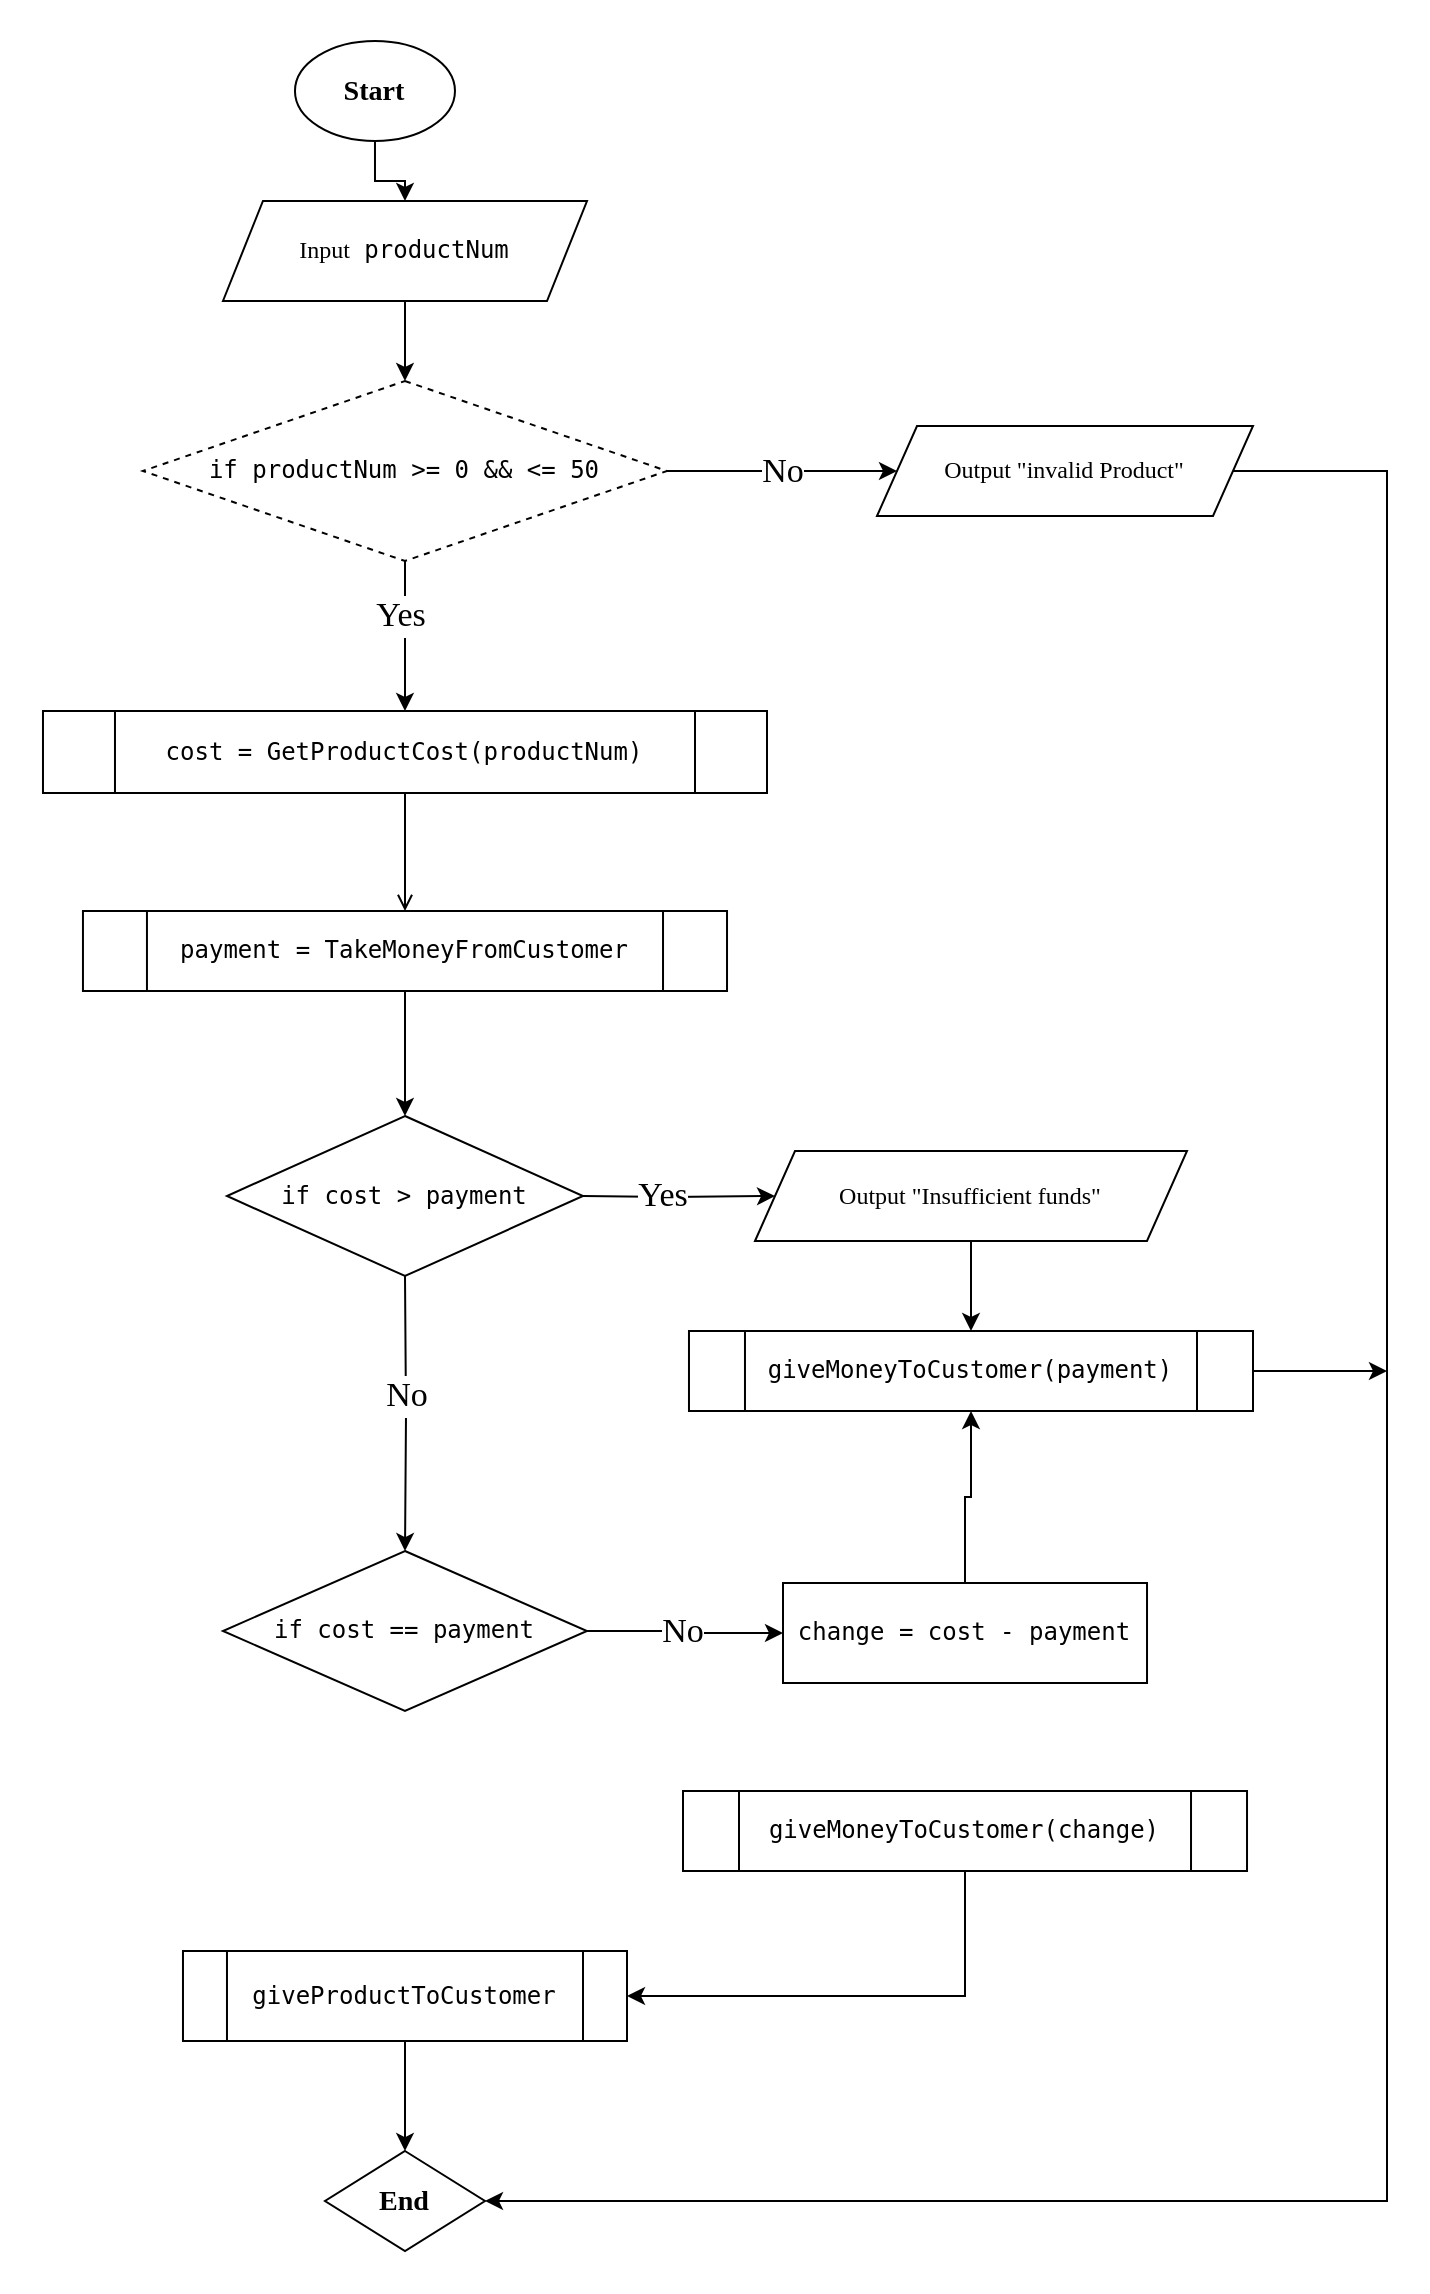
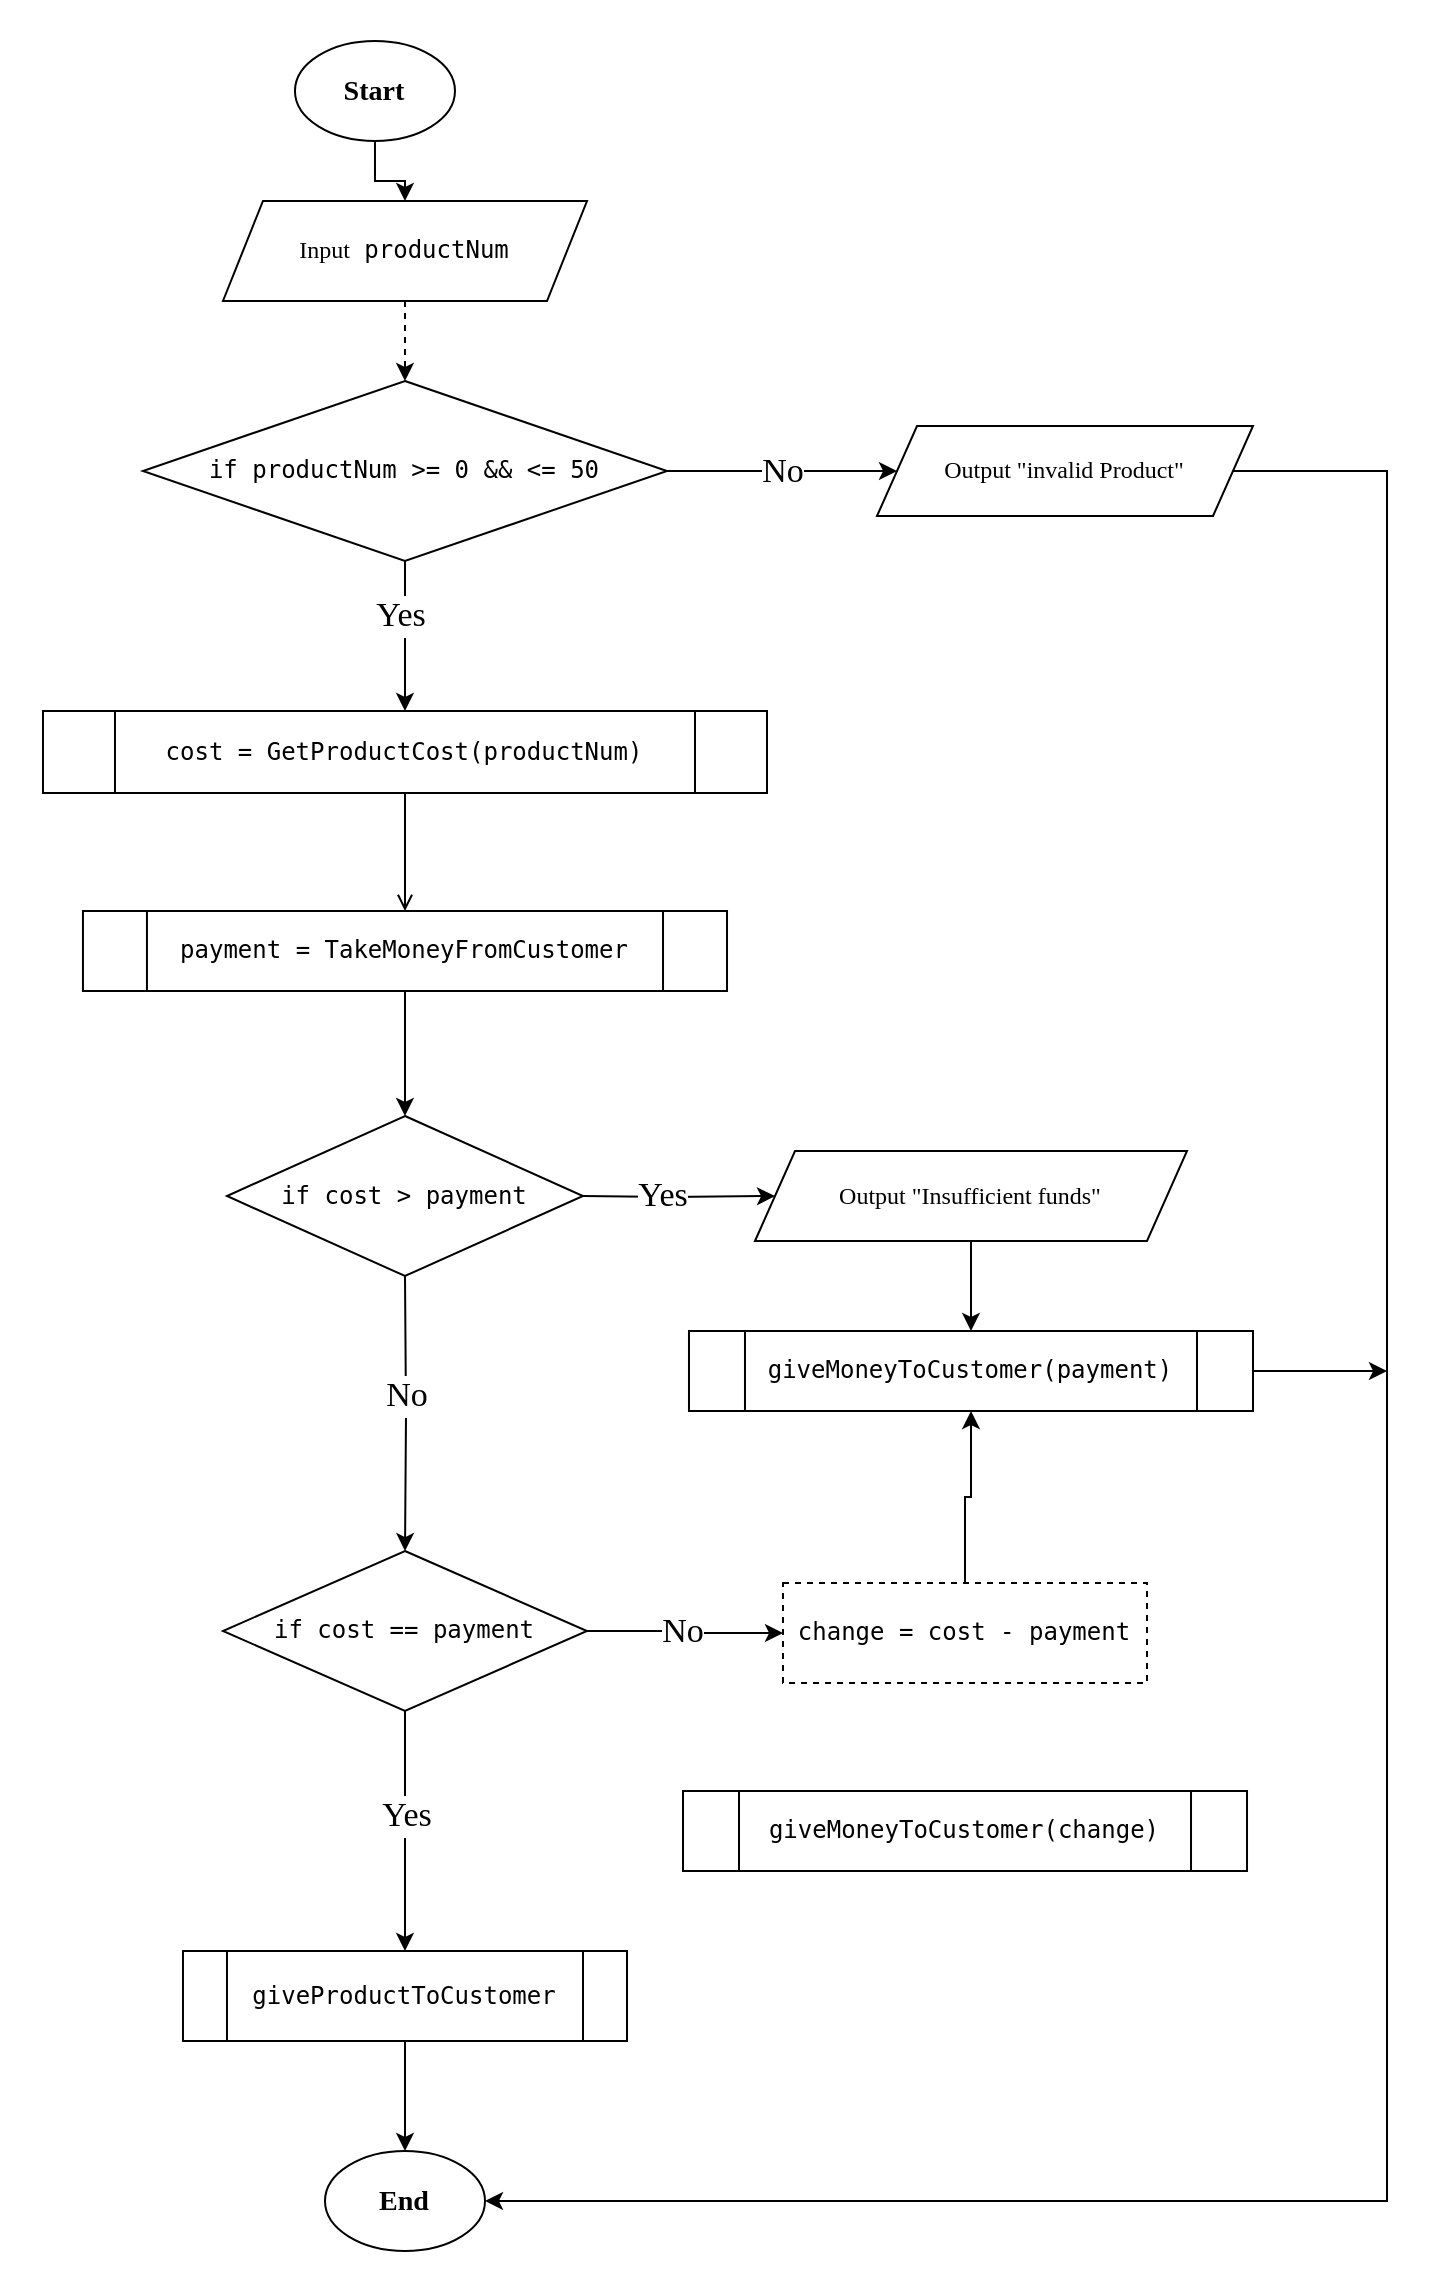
  <mxCell id="0" />
  <mxCell id="1" parent="0" />
  <mxCell id="2" style="edgeStyle=orthogonalEdgeStyle;rounded=0;orthogonalLoop=1;jettySize=auto;html=1;entryX=0.5;entryY=0;entryDx=0;entryDy=0;" edge="1" parent="1" source="3" target="6"><mxGeometry relative="1" as="geometry" /></mxCell>
  <mxCell id="3" value="&lt;h3&gt;Start&lt;/h3&gt;" style="ellipse;whiteSpace=wrap;html=1;fontFamily=Verdana;" vertex="1" parent="1"><mxGeometry x="146.99" y="20" width="80" height="50" as="geometry" /></mxCell>
- <mxCell id="4" value="&lt;h3&gt;End&lt;/h3&gt;" style="rhombus;whiteSpace=wrap;html=1;fontFamily=Verdana;" vertex="1" parent="1"><mxGeometry x="162" y="1075" width="80" height="50" as="geometry" /></mxCell>
- <mxCell id="5" style="edgeStyle=orthogonalEdgeStyle;rounded=0;orthogonalLoop=1;jettySize=auto;html=1;" edge="1" parent="1" source="6" target="11"><mxGeometry relative="1" as="geometry" /></mxCell>
+ <mxCell id="4" value="&lt;h3&gt;End&lt;/h3&gt;" style="ellipse;whiteSpace=wrap;html=1;fontFamily=Verdana;" vertex="1" parent="1"><mxGeometry x="162" y="1075" width="80" height="50" as="geometry" /></mxCell>
+ <mxCell id="5" style="edgeStyle=orthogonalEdgeStyle;rounded=0;orthogonalLoop=1;jettySize=auto;html=1;dashed=1;" edge="1" parent="1" source="6" target="11"><mxGeometry relative="1" as="geometry" /></mxCell>
  <mxCell id="6" value="&lt;pre&gt;&lt;font face=&quot;Verdana&quot;&gt;Input&lt;/font&gt; productNum&lt;/pre&gt;" style="shape=parallelogram;perimeter=parallelogramPerimeter;whiteSpace=wrap;html=1;fixedSize=1;fontFamily=Verdana;" vertex="1" parent="1"><mxGeometry x="110.98" y="100" width="182.02" height="50" as="geometry" /></mxCell>
  <mxCell id="7" value="" style="edgeStyle=orthogonalEdgeStyle;rounded=0;orthogonalLoop=1;jettySize=auto;html=1;" edge="1" parent="1" source="11" target="13"><mxGeometry relative="1" as="geometry" /></mxCell>
  <mxCell id="8" value="No" style="edgeLabel;html=1;align=center;verticalAlign=middle;resizable=0;points=[];fontFamily=Verdana;fontSize=17;" vertex="1" connectable="0" parent="7"><mxGeometry x="0.111" y="-1" relative="1" as="geometry"><mxPoint x="-7" y="-1" as="offset" /></mxGeometry></mxCell>
  <mxCell id="9" style="edgeStyle=orthogonalEdgeStyle;rounded=0;orthogonalLoop=1;jettySize=auto;html=1;" edge="1" parent="1" source="11" target="15"><mxGeometry relative="1" as="geometry" /></mxCell>
  <mxCell id="10" value="Yes" style="edgeLabel;html=1;align=center;verticalAlign=middle;resizable=0;points=[];fontFamily=Verdana;fontSize=17;" vertex="1" connectable="0" parent="9"><mxGeometry x="-0.4" relative="1" as="geometry"><mxPoint x="-2" y="4" as="offset" /></mxGeometry></mxCell>
- <mxCell id="11" value="&lt;pre&gt;if productNum &amp;gt;= 0 &amp;amp;&amp;amp; &amp;lt;= 50&lt;/pre&gt;" style="rhombus;whiteSpace=wrap;html=1;fontFamily=Verdana;dashed=1;" vertex="1" parent="1"><mxGeometry x="70.98" y="190" width="262.02" height="90" as="geometry" /></mxCell>
+ <mxCell id="11" value="&lt;pre&gt;if productNum &amp;gt;= 0 &amp;amp;&amp;amp; &amp;lt;= 50&lt;/pre&gt;" style="rhombus;whiteSpace=wrap;html=1;fontFamily=Verdana;" vertex="1" parent="1"><mxGeometry x="70.98" y="190" width="262.02" height="90" as="geometry" /></mxCell>
  <mxCell id="12" style="edgeStyle=orthogonalEdgeStyle;rounded=0;orthogonalLoop=1;jettySize=auto;html=1;entryX=1;entryY=0.5;entryDx=0;entryDy=0;" edge="1" parent="1" source="13" target="4"><mxGeometry relative="1" as="geometry"><mxPoint x="683" y="875" as="targetPoint" /><Array as="points"><mxPoint x="693" y="235" /><mxPoint x="693" y="1100" /></Array></mxGeometry></mxCell>
  <mxCell id="13" value="Output &quot;invalid Product&quot;" style="shape=parallelogram;perimeter=parallelogramPerimeter;whiteSpace=wrap;html=1;fixedSize=1;fontFamily=Verdana;" vertex="1" parent="1"><mxGeometry x="438" y="212.5" width="188" height="45" as="geometry" /></mxCell>
  <mxCell id="14" value="" style="edgeStyle=orthogonalEdgeStyle;rounded=0;orthogonalLoop=1;jettySize=auto;html=1;endArrow=open;" edge="1" parent="1" source="15" target="35"><mxGeometry relative="1" as="geometry" /></mxCell>
  <mxCell id="15" value="&lt;pre&gt;cost = GetProductCost(productNum)&lt;/pre&gt;" style="shape=process;whiteSpace=wrap;html=1;backgroundOutline=1;" vertex="1" parent="1"><mxGeometry x="20.99" y="355" width="362.01" height="41" as="geometry" /></mxCell>
  <mxCell id="16" value="" style="edgeStyle=orthogonalEdgeStyle;rounded=0;orthogonalLoop=1;jettySize=auto;html=1;" edge="1" parent="1" target="25"><mxGeometry relative="1" as="geometry"><mxPoint x="201.995" y="637.5" as="sourcePoint" /></mxGeometry></mxCell>
  <mxCell id="17" value="&lt;font style=&quot;font-size: 17px;&quot; face=&quot;Verdana&quot;&gt;No&lt;/font&gt;" style="edgeLabel;html=1;align=center;verticalAlign=middle;resizable=0;points=[];" vertex="1" connectable="0" parent="16"><mxGeometry x="-0.125" relative="1" as="geometry"><mxPoint as="offset" /></mxGeometry></mxCell>
  <mxCell id="18" style="edgeStyle=orthogonalEdgeStyle;rounded=0;orthogonalLoop=1;jettySize=auto;html=1;entryX=0;entryY=0.5;entryDx=0;entryDy=0;" edge="1" parent="1" target="27"><mxGeometry relative="1" as="geometry"><mxPoint x="290.99" y="597.5" as="sourcePoint" /></mxGeometry></mxCell>
  <mxCell id="19" value="&lt;font style=&quot;font-size: 17px;&quot; face=&quot;Verdana&quot;&gt;Yes&lt;/font&gt;" style="edgeLabel;html=1;align=center;verticalAlign=middle;resizable=0;points=[];" vertex="1" connectable="0" parent="18"><mxGeometry x="-0.162" relative="1" as="geometry"><mxPoint as="offset" /></mxGeometry></mxCell>
  <mxCell id="20" value="&lt;pre&gt;if cost &amp;gt; payment&lt;/pre&gt;" style="rhombus;whiteSpace=wrap;html=1;" vertex="1" parent="1"><mxGeometry x="113" y="557.5" width="177.99" height="80" as="geometry" /></mxCell>
  <mxCell id="21" value="" style="edgeStyle=orthogonalEdgeStyle;rounded=0;orthogonalLoop=1;jettySize=auto;html=1;entryX=0;entryY=0.5;entryDx=0;entryDy=0;" edge="1" parent="1" source="25" target="33"><mxGeometry relative="1" as="geometry"><mxPoint x="387.01" y="815" as="targetPoint" /></mxGeometry></mxCell>
  <mxCell id="22" value="&lt;font style=&quot;font-size: 17px;&quot; face=&quot;Verdana&quot;&gt;No&lt;/font&gt;" style="edgeLabel;html=1;align=center;verticalAlign=middle;resizable=0;points=[];" vertex="1" connectable="0" parent="21"><mxGeometry x="-0.032" relative="1" as="geometry"><mxPoint as="offset" /></mxGeometry></mxCell>
+ <mxCell id="23" style="edgeStyle=orthogonalEdgeStyle;rounded=0;orthogonalLoop=1;jettySize=auto;html=1;exitX=0.5;exitY=1;exitDx=0;exitDy=0;entryX=0.5;entryY=0;entryDx=0;entryDy=0;" edge="1" parent="1" source="25" target="29"><mxGeometry relative="1" as="geometry" /></mxCell>
+ <mxCell id="24" value="&lt;font style=&quot;font-size: 17px;&quot; face=&quot;Verdana&quot;&gt;Yes&lt;/font&gt;" style="edgeLabel;html=1;align=center;verticalAlign=middle;resizable=0;points=[];" vertex="1" connectable="0" parent="23"><mxGeometry x="-0.119" y="1" relative="1" as="geometry"><mxPoint as="offset" /></mxGeometry></mxCell>
  <mxCell id="25" value="&lt;pre&gt;if cost == payment&lt;/pre&gt;" style="rhombus;whiteSpace=wrap;html=1;" vertex="1" parent="1"><mxGeometry x="110.98" y="775" width="182.01" height="80" as="geometry" /></mxCell>
  <mxCell id="26" value="" style="edgeStyle=orthogonalEdgeStyle;rounded=0;orthogonalLoop=1;jettySize=auto;html=1;" edge="1" parent="1" source="27" target="37"><mxGeometry relative="1" as="geometry" /></mxCell>
  <mxCell id="27" value="Output &quot;Insufficient funds&quot;" style="shape=parallelogram;perimeter=parallelogramPerimeter;whiteSpace=wrap;html=1;fixedSize=1;fontFamily=Verdana;" vertex="1" parent="1"><mxGeometry x="377" y="575" width="216" height="45" as="geometry" /></mxCell>
  <mxCell id="28" style="edgeStyle=orthogonalEdgeStyle;rounded=0;orthogonalLoop=1;jettySize=auto;html=1;exitX=0.5;exitY=1;exitDx=0;exitDy=0;" edge="1" parent="1" source="29" target="4"><mxGeometry relative="1" as="geometry" /></mxCell>
  <mxCell id="29" value="&lt;pre&gt;giveProductToCustomer&lt;/pre&gt;" style="shape=process;whiteSpace=wrap;html=1;backgroundOutline=1;" vertex="1" parent="1"><mxGeometry x="90.99" y="975" width="222.01" height="45" as="geometry" /></mxCell>
- <mxCell id="30" style="edgeStyle=orthogonalEdgeStyle;rounded=0;orthogonalLoop=1;jettySize=auto;html=1;exitX=0.5;exitY=1;exitDx=0;exitDy=0;entryX=1;entryY=0.5;entryDx=0;entryDy=0;" edge="1" parent="1" source="31" target="29"><mxGeometry relative="1" as="geometry" /></mxCell>
  <mxCell id="31" value="&lt;pre&gt;giveMoneyToCustomer(change)&lt;br&gt;&lt;/pre&gt;" style="shape=process;whiteSpace=wrap;html=1;backgroundOutline=1;" vertex="1" parent="1"><mxGeometry x="341" y="895" width="282.01" height="40" as="geometry" /></mxCell>
  <mxCell id="32" value="" style="edgeStyle=orthogonalEdgeStyle;rounded=0;orthogonalLoop=1;jettySize=auto;html=1;" edge="1" parent="1" source="33" target="37"><mxGeometry relative="1" as="geometry" /></mxCell>
- <mxCell id="33" value="&lt;pre&gt;change = cost - payment&lt;/pre&gt;" style="whiteSpace=wrap;html=1;" vertex="1" parent="1"><mxGeometry x="391" y="791" width="182.01" height="50" as="geometry" /></mxCell>
+ <mxCell id="33" value="&lt;pre&gt;change = cost - payment&lt;/pre&gt;" style="whiteSpace=wrap;html=1;dashed=1;" vertex="1" parent="1"><mxGeometry x="391" y="791" width="182.01" height="50" as="geometry" /></mxCell>
  <mxCell id="34" value="" style="edgeStyle=orthogonalEdgeStyle;rounded=0;orthogonalLoop=1;jettySize=auto;html=1;" edge="1" parent="1" source="35" target="20"><mxGeometry relative="1" as="geometry" /></mxCell>
  <mxCell id="35" value="&lt;pre&gt;payment = TakeMoneyFromCustomer&lt;/pre&gt;" style="shape=process;whiteSpace=wrap;html=1;backgroundOutline=1;" vertex="1" parent="1"><mxGeometry x="40.98" y="455" width="322.03" height="40" as="geometry" /></mxCell>
  <mxCell id="36" style="edgeStyle=orthogonalEdgeStyle;rounded=0;orthogonalLoop=1;jettySize=auto;html=1;" edge="1" parent="1" source="37"><mxGeometry relative="1" as="geometry"><mxPoint x="693" y="685" as="targetPoint" /></mxGeometry></mxCell>
  <mxCell id="37" value="&lt;pre&gt;giveMoneyToCustomer(payment)&lt;br&gt;&lt;/pre&gt;" style="shape=process;whiteSpace=wrap;html=1;backgroundOutline=1;" vertex="1" parent="1"><mxGeometry x="343.99" y="665" width="282.01" height="40" as="geometry" /></mxCell>
